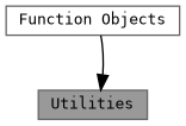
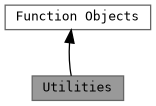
  digraph {
    rankdir=TB
    fontname="DejaVu Sans Mono"
    node [fontname="DejaVu Sans Mono" fontsize=10 shape=box style=filled]
    n1 [color=grey40 fillcolor=white height=0.2 label="Function Objects" width=0.4]
    n2 [color=gray40 fillcolor=grey60 fontcolor=black height=0.2 label=Utilities width=0.4]
-   n2 -> n1 [dir=back fontname="DejaVu Sans Mono" fontsize=10 labelfontname=Helvetica labelfontsize=10 shape=plaintext style=solid]
+   n1 -> n2 [dir=back fontname="DejaVu Sans Mono" fontsize=10 labelfontname=Helvetica labelfontsize=10 shape=plaintext style=solid]
  }
